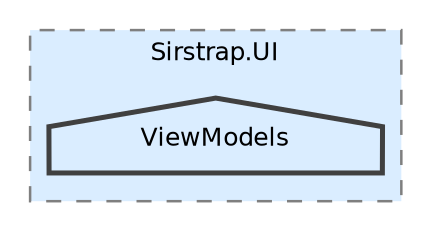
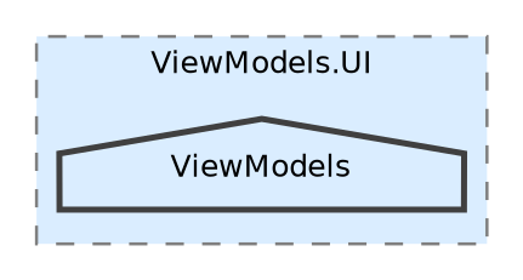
  digraph {
    compound=true
    n1 [color=grey25 fillcolor="#daedff" fontname=Helvetica fontsize=10 height=0.2 label=ViewModels shape=house style="filled,bold" width=0.4]
    subgraph cluster_1 {
      bgcolor="#daedff"
      fontname=Helvetica
      fontsize=10
-     label="Sirstrap.UI"
+     label="ViewModels.UI"
      pencolor=grey50
      style="filled,dashed"
      n1
    }
  }
